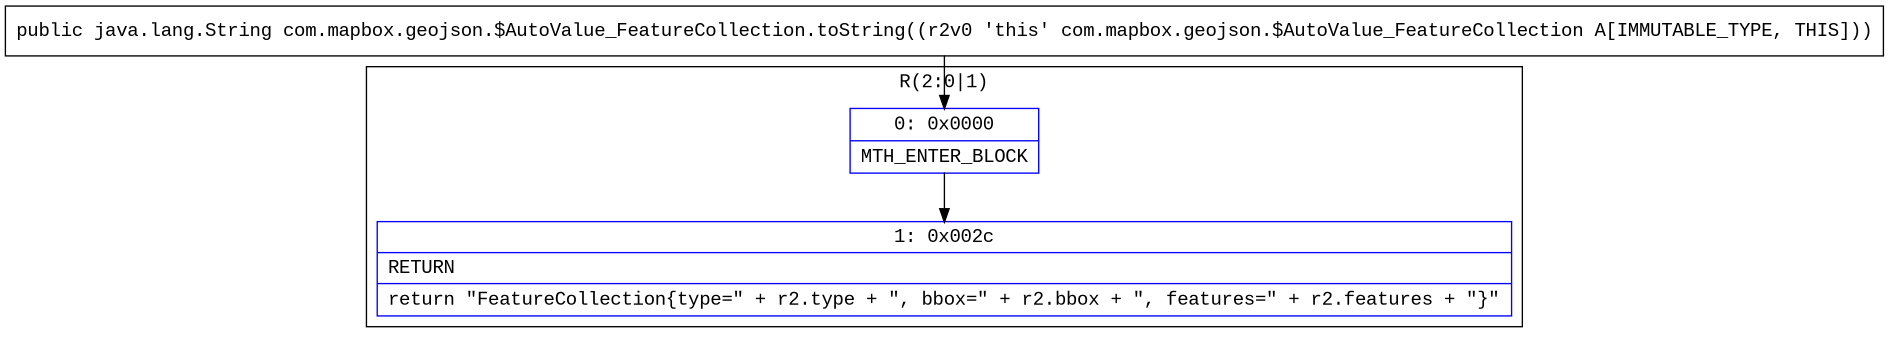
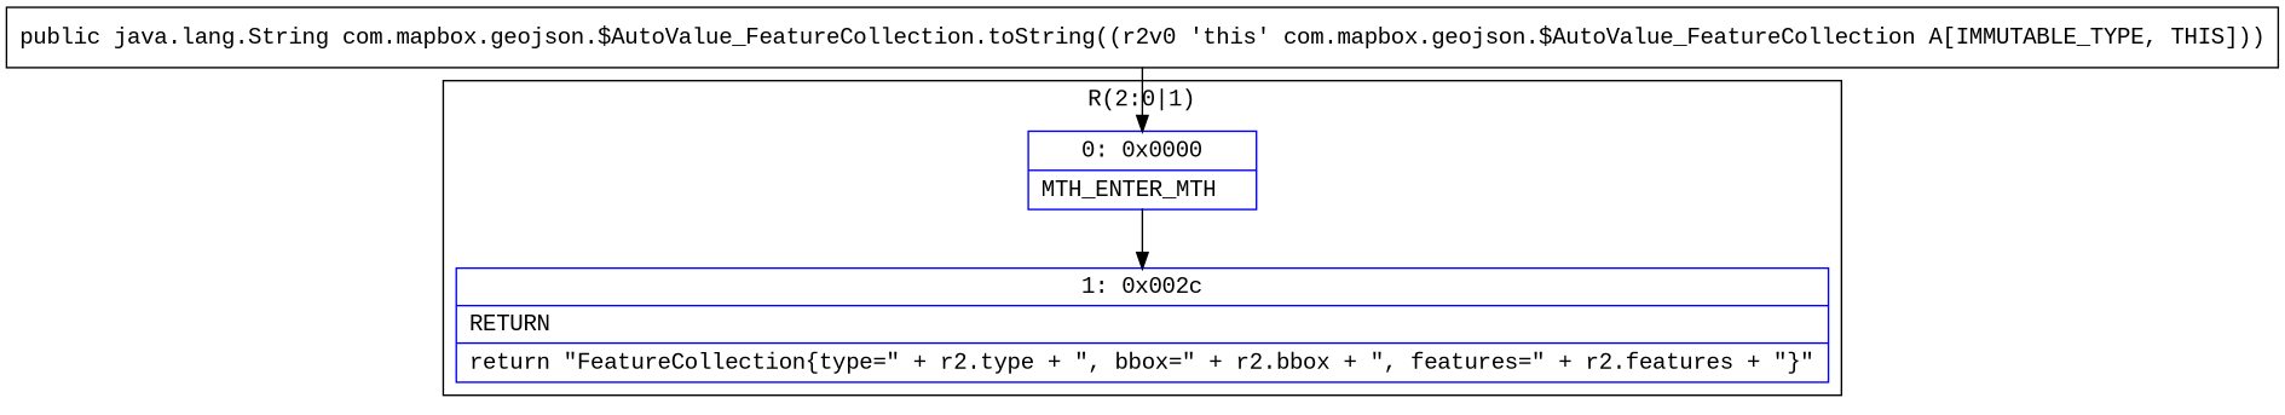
  digraph {
    fontname="Liberation Mono"
    node [color=blue shape=record fontname="Liberation Mono"]
    edge [fontname="Liberation Mono"]
-   n1 [label="{0\:\ 0x0000|MTH_ENTER_BLOCK\l}"]
+   n1 [label="{0\:\ 0x0000|MTH_ENTER_MTH\l}"]
    n2 [label="{1\:\ 0x002c|RETURN\l|return \"FeatureCollection\{type=\" + r2.type + \", bbox=\" + r2.bbox + \", features=\" + r2.features + \"\}\"\l}"]
    n3 [label="{public java.lang.String com.mapbox.geojson.$AutoValue_FeatureCollection.toString((r2v0 'this' com.mapbox.geojson.$AutoValue_FeatureCollection A[IMMUTABLE_TYPE, THIS])) }" color=""]
    subgraph cluster_1 {
      label="R(2:0|1)"
      n1
      n2
    }
    n1 -> n2
    n3 -> n1
  }
